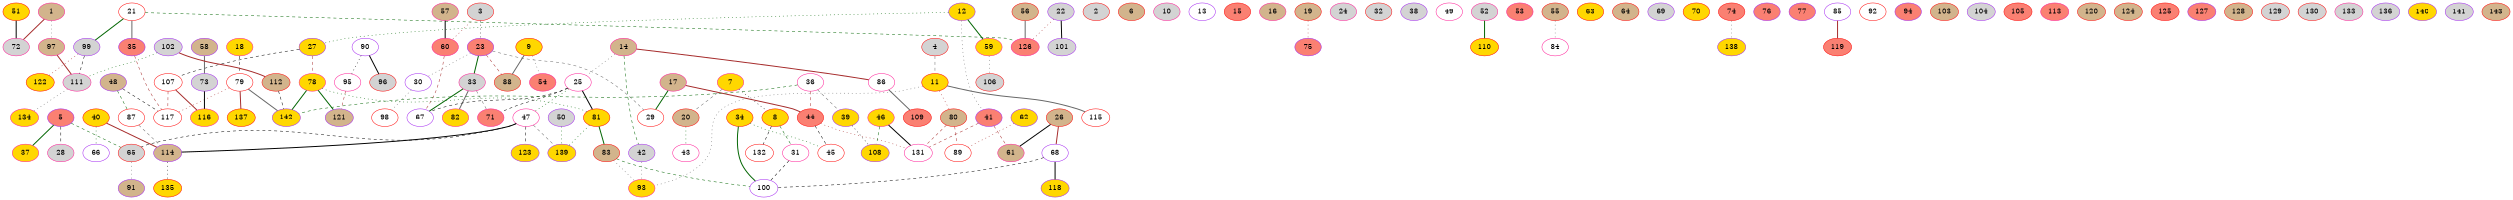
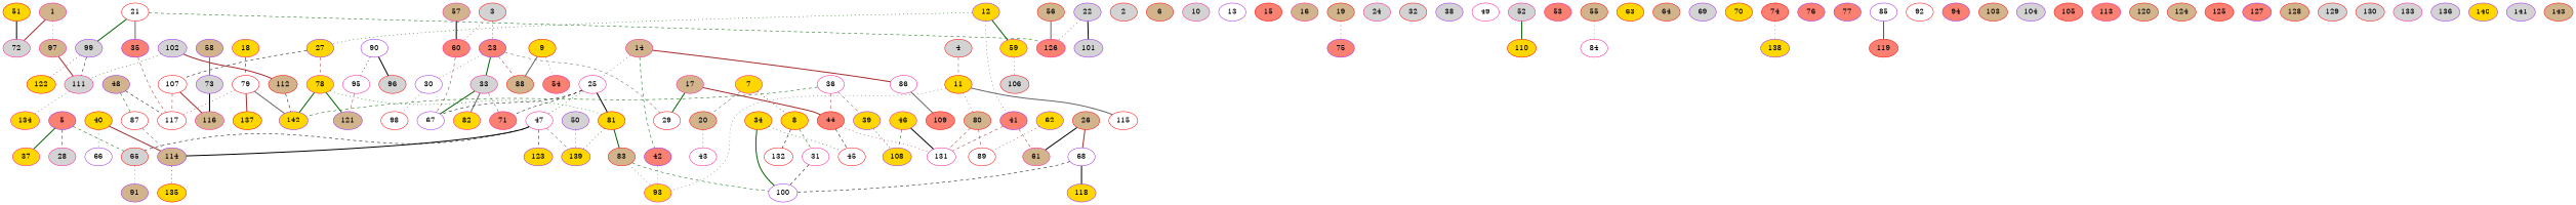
  graph {
    node [color=red fillcolor=gold style=filled]
    edge [color=brown style=dashed]
    1 [color=deeppink fillcolor=tan]
    72 [color=deeppink fillcolor=lightgrey]
    97 [color=deeppink fillcolor=tan]
    111 [color=deeppink fillcolor=lightgrey]
    2 [fillcolor=lightgrey]
    3 [fillcolor=lightgrey]
    23 [color=purple fillcolor=salmon]
    60 [color=deeppink fillcolor=salmon]
    88 [fillcolor=tan]
    29 [fillcolor=white]
    30 [color=purple fillcolor=white]
    33 [color=deeppink fillcolor=lightgrey]
    67 [color=purple fillcolor=white]
    4 [fillcolor=lightgrey]
    11
    80 [fillcolor=tan]
    93 [color=deeppink]
    115 [fillcolor=white]
    5 [color=purple fillcolor=salmon]
    28 [color=deeppink fillcolor=lightgrey]
    37 [color=deeppink]
    65 [fillcolor=lightgrey]
    91 [color=purple fillcolor=tan]
    6 [fillcolor=tan]
    7 [color=deeppink]
    8
    20 [fillcolor=tan]
    31 [color=deeppink fillcolor=white]
    132 [fillcolor=white]
    43 [color=deeppink fillcolor=white]
    100 [color=purple fillcolor=white]
    54 [color=deeppink fillcolor=salmon]
    9
    10 [color=deeppink fillcolor=lightgrey]
    131 [color=deeppink fillcolor=white]
    89 [fillcolor=white]
    12 [color=purple]
    27 [color=purple]
    41 [color=purple fillcolor=salmon]
    59 [color=deeppink]
    78 [color=deeppink]
    107 [fillcolor=white]
    61 [color=deeppink fillcolor=tan]
    106 [fillcolor=lightgrey]
    13 [color=purple fillcolor=white]
    14 [color=deeppink fillcolor=tan]
    25 [color=deeppink fillcolor=white]
-   42 [color=purple fillcolor=lightgrey]
+   42 [color=purple fillcolor=salmon]
    86 [color=deeppink fillcolor=white]
    47 [color=deeppink fillcolor=white]
    71 [color=deeppink fillcolor=salmon]
    81
    109 [fillcolor=salmon]
    15 [fillcolor=salmon]
    16 [color=deeppink fillcolor=tan]
    17 [color=deeppink fillcolor=tan]
    44 [fillcolor=salmon]
    45 [fillcolor=white]
    18 [color=deeppink]
    79 [fillcolor=white]
    117 [fillcolor=white]
    142 [color=purple]
    137
    19 [fillcolor=tan]
    75 [color=purple fillcolor=salmon]
    21 [fillcolor=white]
    35 [color=purple fillcolor=salmon]
    99 [color=purple fillcolor=lightgrey]
    126 [color=deeppink fillcolor=salmon]
    122
    22 [color=purple fillcolor=lightgrey]
    101 [color=purple fillcolor=lightgrey]
    98 [fillcolor=white]
    82 [color=deeppink]
    24 [color=deeppink fillcolor=lightgrey]
    114 [color=purple fillcolor=tan]
    123 [color=purple]
    139 [color=purple]
    83 [fillcolor=tan]
    26 [fillcolor=tan]
    68 [color=purple fillcolor=white]
    118 [color=purple]
    121 [color=purple fillcolor=tan]
-   116 [color=deeppink]
+   116 [color=deeppink fillcolor=tan]
    32 [fillcolor=lightgrey]
    34
    36 [color=deeppink fillcolor=white]
    39 [color=purple]
    108 [color=purple]
    38 [color=purple fillcolor=lightgrey]
    66 [color=purple fillcolor=white]
    40
    135
    46 [color=deeppink]
    48 [color=purple fillcolor=tan]
    87 [fillcolor=white]
    49 [color=deeppink fillcolor=white]
    50 [color=purple fillcolor=lightgrey]
    51
    52 [color=deeppink fillcolor=lightgrey]
    110
    53 [color=deeppink fillcolor=salmon]
    55 [fillcolor=tan]
    84 [color=deeppink fillcolor=white]
    56 [fillcolor=tan]
    57 [color=deeppink fillcolor=tan]
    58 [color=purple fillcolor=tan]
    73 [color=purple fillcolor=lightgrey]
    62 [color=purple]
    63
    64 [fillcolor=tan]
    69 [color=purple fillcolor=lightgrey]
    70
    74 [fillcolor=salmon]
    138 [color=purple]
    76 [color=purple fillcolor=salmon]
    77 [color=purple fillcolor=salmon]
    85 [color=purple fillcolor=white]
    119 [fillcolor=salmon]
    90 [color=purple fillcolor=white]
    95 [color=deeppink fillcolor=white]
    96 [fillcolor=lightgrey]
    92 [fillcolor=white]
    94 [color=purple fillcolor=salmon]
    134 [color=deeppink]
    102 [color=purple fillcolor=lightgrey]
    112 [fillcolor=tan]
    103 [fillcolor=tan]
    104 [color=purple fillcolor=lightgrey]
    105 [fillcolor=salmon]
    113 [color=deeppink fillcolor=salmon]
    120 [fillcolor=tan]
    124 [fillcolor=tan]
    125 [fillcolor=salmon]
    127 [color=purple fillcolor=salmon]
    128 [fillcolor=tan]
    129 [fillcolor=lightgrey]
    130 [fillcolor=lightgrey]
    133 [color=deeppink fillcolor=lightgrey]
    136 [color=purple fillcolor=lightgrey]
    140 [color=purple]
    141 [color=purple fillcolor=lightgrey]
    143 [fillcolor=tan]
    1 -- 72 [style=bold]
    1 -- 97 [color=gray40 style=dotted]
    97 -- 111 [style=bold]
    111 -- 134 [color=gray40 style=dotted]
    3 -- 23 [color=black style=dotted]
    3 -- 60 [style=dotted]
    23 -- 88
    23 -- 29 [color=gray40]
    23 -- 30 [color=gray40 style=dotted]
    23 -- 33 [color=darkgreen style=bold]
    60 -- 67
    30 -- 98 [color=gray40 style=dotted]
    33 -- 67 [color=darkgreen style=bold]
    33 -- 71 [color=gray40]
    33 -- 82 [color=gray40 style=bold]
    4 -- 11 [color=gray40]
    11 -- 80 [style=dotted]
    11 -- 93 [color=gray40 style=dotted]
    11 -- 115 [color=gray40 style=bold]
    80 -- 131
    80 -- 89
    5 -- 28 [color=black]
    5 -- 37 [color=darkgreen style=bold]
    5 -- 65 [color=darkgreen]
    65 -- 91 [color=gray40 style=dotted]
    7 -- 8 [color=black style=dotted]
    7 -- 20 [color=gray40]
    8 -- 31 [color=darkgreen]
    8 -- 132 [color=black]
    20 -- 43 [color=darkgreen style=dotted]
    31 -- 100 [color=black]
    9 -- 88 [color=gray40 style=bold]
    9 -- 54 [color=gray40 style=dotted]
    12 -- 27 [color=darkgreen style=dotted]
    12 -- 41 [color=gray40 style=dotted]
    12 -- 59 [color=darkgreen style=bold]
    27 -- 78
    27 -- 107 [color=black]
    41 -- 131
    41 -- 61
    59 -- 106 [color=gray40 style=dotted]
    78 -- 81 [color=darkgreen style=dotted]
    78 -- 142 [color=darkgreen style=bold]
    78 -- 121 [color=darkgreen style=bold]
    107 -- 117
    107 -- 116 [style=bold]
    14 -- 25 [color=gray40 style=dotted]
    14 -- 42 [color=darkgreen]
    14 -- 86 [style=bold]
    25 -- 67 [color=black]
    25 -- 47 [color=darkgreen style=dotted]
    25 -- 71 [color=black]
    25 -- 81 [color=black style=bold]
    42 -- 93 [color=gray40 style=dotted]
    86 -- 109 [color=gray40 style=bold]
    47 -- 65 [color=black]
    47 -- 114 [color=black style=bold]
    47 -- 123 [color=black]
    47 -- 139 [color=gray40]
    81 -- 139 [color=darkgreen style=dotted]
    81 -- 83 [color=darkgreen style=bold]
    17 -- 29 [color=darkgreen style=bold]
    17 -- 44 [style=bold]
    44 -- 131 [style=dotted]
    44 -- 45 [color=black]
    18 -- 79 [color=black]
    79 -- 117 [style=dotted]
    79 -- 142 [color=gray40 style=bold]
    79 -- 137 [style=bold]
    19 -- 75 [style=dotted]
    21 -- 35 [color=gray40 style=bold]
    21 -- 99 [color=darkgreen style=bold]
    21 -- 126 [color=darkgreen]
    35 -- 117
    99 -- 111 [color=black]
    99 -- 122 [style=dotted]
    22 -- 126 [style=dotted]
    22 -- 101 [color=black style=bold]
    114 -- 135 [color=black style=dotted]
    83 -- 93 [color=gray40 style=dotted]
    83 -- 100 [color=darkgreen]
    26 -- 61 [color=black style=bold]
    26 -- 68 [style=bold]
    68 -- 100 [color=black]
    68 -- 118 [color=black style=bold]
    34 -- 100 [color=darkgreen style=bold]
    34 -- 45 [color=darkgreen style=dotted]
    36 -- 44
    36 -- 142 [color=darkgreen]
    36 -- 39 [color=gray40]
    39 -- 108 [color=black style=dotted]
    40 -- 114 [style=bold]
    40 -- 66 [color=darkgreen style=dotted]
    46 -- 131 [color=black style=bold]
    46 -- 108 [color=darkgreen]
    48 -- 117 [color=black]
    48 -- 87 [color=darkgreen]
    87 -- 114 [color=gray40]
    50 -- 139 [color=darkgreen style=dotted]
    51 -- 72 [color=black style=bold]
    52 -- 110 [color=darkgreen style=bold]
    55 -- 84 [color=gray40 style=dotted]
    56 -- 126 [color=gray40 style=bold]
    57 -- 60 [color=black style=bold]
    58 -- 73 [color=gray40 style=bold]
    73 -- 116 [color=black style=bold]
    62 -- 89 [style=dotted]
    74 -- 138 [color=gray40 style=dotted]
    85 -- 119 [style=bold]
    90 -- 95 [color=black style=dotted]
    90 -- 96 [color=black style=bold]
    95 -- 121
    102 -- 111 [color=darkgreen style=dotted]
    102 -- 112 [style=bold]
    112 -- 142 [color=black]
  }
